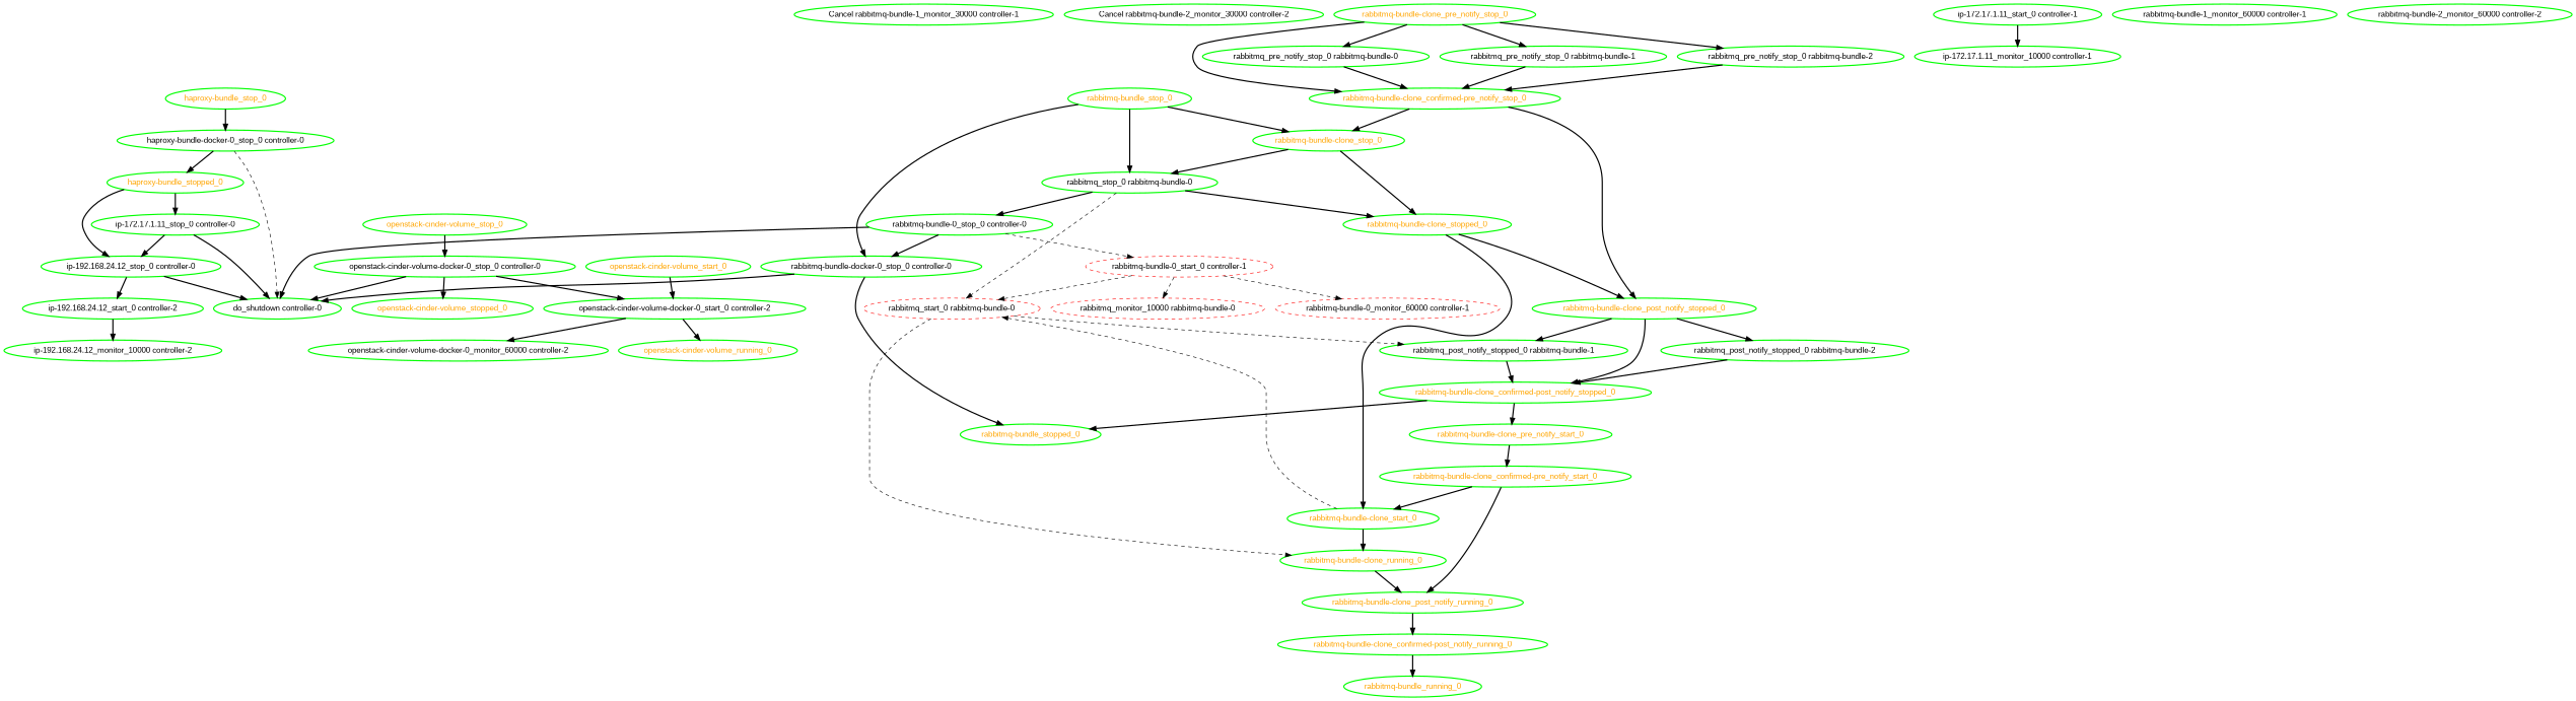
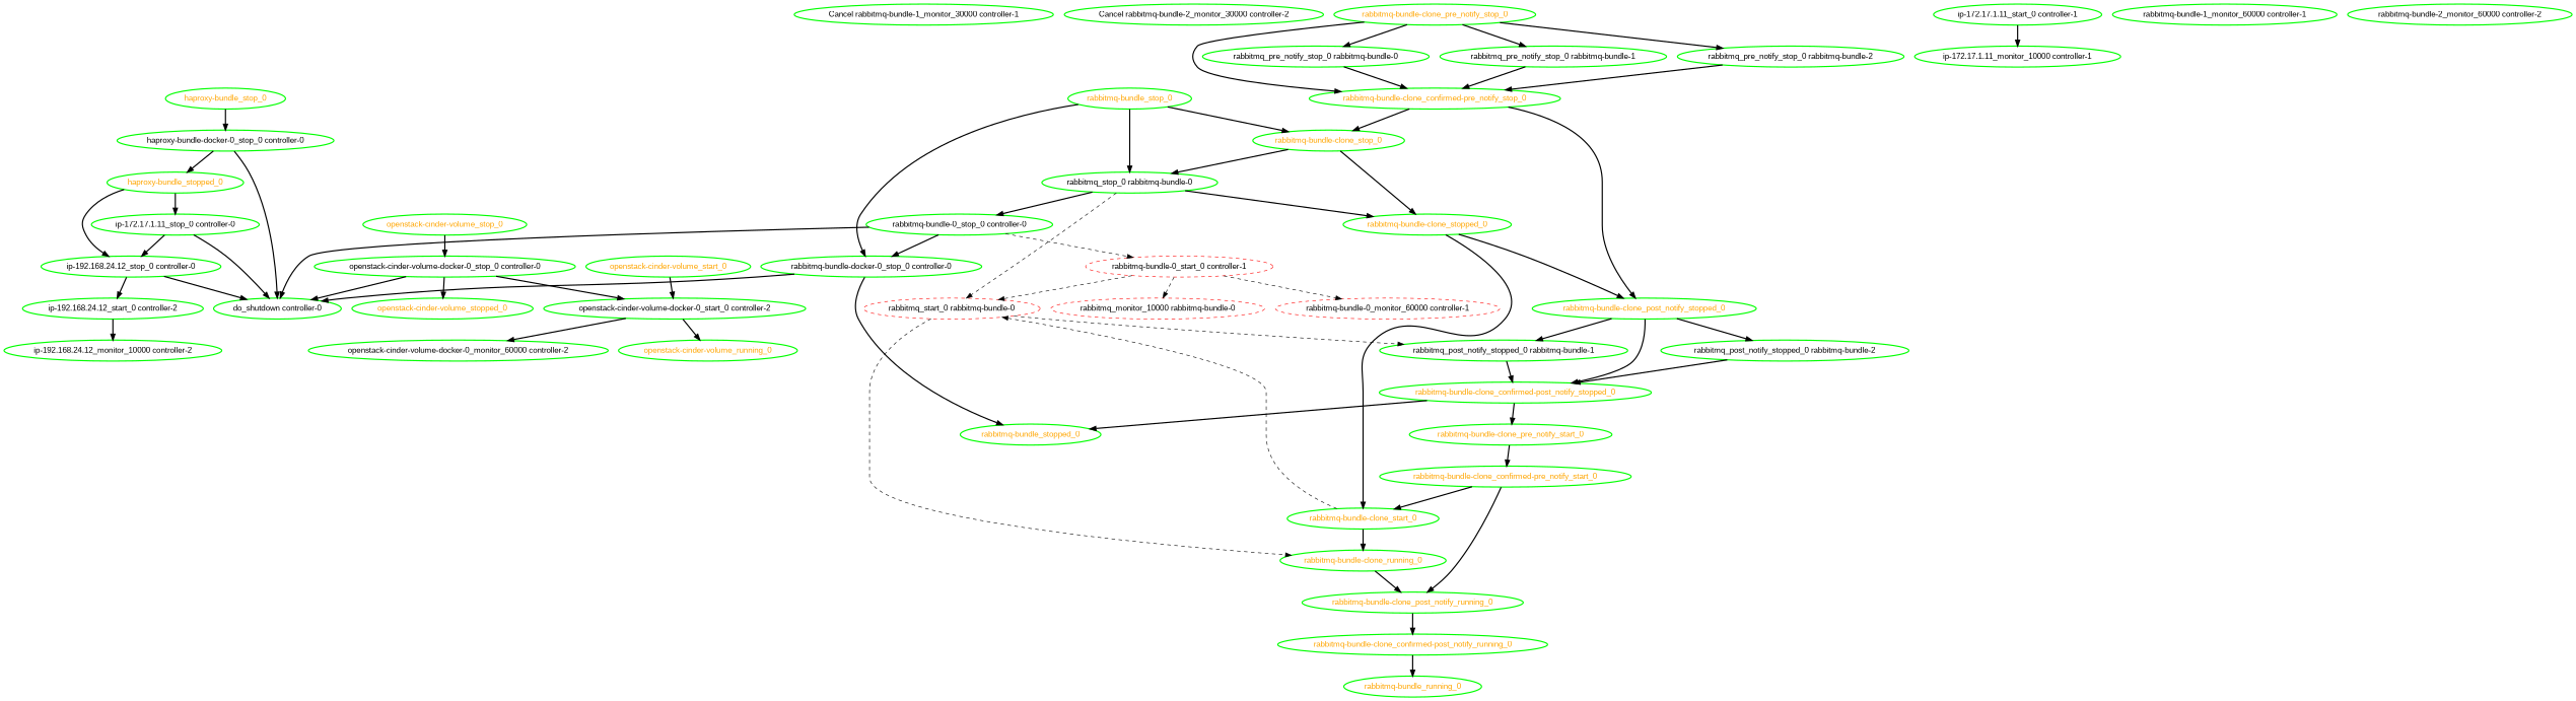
  digraph {
    fontname="Liberation Sans"
    node [color=green fontcolor=black fontname="Liberation Sans" style=bold]
    edge [fontname="Liberation Sans" style=bold]
    "Cancel rabbitmq-bundle-1_monitor_30000 controller-1"
    "Cancel rabbitmq-bundle-2_monitor_30000 controller-2"
    "haproxy-bundle-docker-0_stop_0 controller-0"
    "do_shutdown controller-0"
    "haproxy-bundle_stopped_0" [fontcolor=orange]
    "ip-172.17.1.11_stop_0 controller-0"
    "ip-192.168.24.12_stop_0 controller-0"
    "ip-192.168.24.12_start_0 controller-2"
    "haproxy-bundle_stop_0" [fontcolor=orange]
    "ip-172.17.1.11_start_0 controller-1"
    "ip-172.17.1.11_monitor_10000 controller-1"
    "ip-192.168.24.12_monitor_10000 controller-2"
    "openstack-cinder-volume-docker-0_start_0 controller-2"
    "openstack-cinder-volume-docker-0_monitor_60000 controller-2"
    "openstack-cinder-volume_running_0" [fontcolor=orange]
    "openstack-cinder-volume-docker-0_stop_0 controller-0"
    "openstack-cinder-volume_stopped_0" [fontcolor=orange]
    "openstack-cinder-volume_start_0" [fontcolor=orange]
    "openstack-cinder-volume_stop_0" [fontcolor=orange]
    "rabbitmq-bundle-0_monitor_60000 controller-1" [color=red style=dashed]
    "rabbitmq-bundle-0_start_0 controller-1" [color=red style=dashed]
    "rabbitmq_monitor_10000 rabbitmq-bundle-0" [color=red style=dashed]
    "rabbitmq_start_0 rabbitmq-bundle-0" [color=red style=dashed]
    "rabbitmq-bundle-clone_running_0" [fontcolor=orange]
    "rabbitmq_post_notify_stopped_0 rabbitmq-bundle-1"
    "rabbitmq-bundle-clone_post_notify_running_0" [fontcolor=orange]
    "rabbitmq-bundle-0_stop_0 controller-0"
    "rabbitmq-bundle-docker-0_stop_0 controller-0"
    "rabbitmq-bundle_stopped_0" [fontcolor=orange]
    "rabbitmq-bundle-1_monitor_60000 controller-1"
    "rabbitmq-bundle-2_monitor_60000 controller-2"
    "rabbitmq-bundle-clone_confirmed-post_notify_running_0" [fontcolor=orange]
    "rabbitmq-bundle_running_0" [fontcolor=orange]
    "rabbitmq-bundle-clone_confirmed-post_notify_stopped_0" [fontcolor=orange]
    "rabbitmq-bundle-clone_pre_notify_start_0" [fontcolor=orange]
    "rabbitmq-bundle-clone_confirmed-pre_notify_start_0" [fontcolor=orange]
    "rabbitmq-bundle-clone_start_0" [fontcolor=orange]
    "rabbitmq-bundle-clone_confirmed-pre_notify_stop_0" [fontcolor=orange]
    "rabbitmq-bundle-clone_post_notify_stopped_0" [fontcolor=orange]
    "rabbitmq-bundle-clone_stop_0" [fontcolor=orange]
    "rabbitmq_post_notify_stopped_0 rabbitmq-bundle-2"
    "rabbitmq-bundle-clone_stopped_0" [fontcolor=orange]
    "rabbitmq_stop_0 rabbitmq-bundle-0"
    "rabbitmq-bundle-clone_pre_notify_stop_0" [fontcolor=orange]
    "rabbitmq_pre_notify_stop_0 rabbitmq-bundle-0"
    "rabbitmq_pre_notify_stop_0 rabbitmq-bundle-1"
    "rabbitmq_pre_notify_stop_0 rabbitmq-bundle-2"
    "rabbitmq-bundle_stop_0" [fontcolor=orange]
-   "haproxy-bundle-docker-0_stop_0 controller-0" -> "do_shutdown controller-0" [style=dashed]
+   "haproxy-bundle-docker-0_stop_0 controller-0" -> "do_shutdown controller-0"
    "haproxy-bundle-docker-0_stop_0 controller-0" -> "haproxy-bundle_stopped_0"
    "haproxy-bundle_stopped_0" -> "ip-172.17.1.11_stop_0 controller-0"
    "haproxy-bundle_stopped_0" -> "ip-192.168.24.12_stop_0 controller-0"
    "ip-172.17.1.11_stop_0 controller-0" -> "do_shutdown controller-0"
    "ip-172.17.1.11_stop_0 controller-0" -> "ip-192.168.24.12_stop_0 controller-0"
    "ip-192.168.24.12_stop_0 controller-0" -> "do_shutdown controller-0"
    "ip-192.168.24.12_stop_0 controller-0" -> "ip-192.168.24.12_start_0 controller-2"
    "ip-192.168.24.12_start_0 controller-2" -> "ip-192.168.24.12_monitor_10000 controller-2"
    "haproxy-bundle_stop_0" -> "haproxy-bundle-docker-0_stop_0 controller-0"
    "ip-172.17.1.11_start_0 controller-1" -> "ip-172.17.1.11_monitor_10000 controller-1"
    "openstack-cinder-volume-docker-0_start_0 controller-2" -> "openstack-cinder-volume-docker-0_monitor_60000 controller-2"
    "openstack-cinder-volume-docker-0_start_0 controller-2" -> "openstack-cinder-volume_running_0"
    "openstack-cinder-volume-docker-0_stop_0 controller-0" -> "do_shutdown controller-0"
    "openstack-cinder-volume-docker-0_stop_0 controller-0" -> "openstack-cinder-volume-docker-0_start_0 controller-2"
    "openstack-cinder-volume-docker-0_stop_0 controller-0" -> "openstack-cinder-volume_stopped_0"
    "openstack-cinder-volume_start_0" -> "openstack-cinder-volume-docker-0_start_0 controller-2"
    "openstack-cinder-volume_stop_0" -> "openstack-cinder-volume-docker-0_stop_0 controller-0"
    "rabbitmq-bundle-0_start_0 controller-1" -> "rabbitmq-bundle-0_monitor_60000 controller-1" [style=dashed]
    "rabbitmq-bundle-0_start_0 controller-1" -> "rabbitmq_monitor_10000 rabbitmq-bundle-0" [style=dashed]
    "rabbitmq-bundle-0_start_0 controller-1" -> "rabbitmq_start_0 rabbitmq-bundle-0" [style=dashed]
    "rabbitmq_start_0 rabbitmq-bundle-0" -> "rabbitmq-bundle-clone_running_0" [style=dashed]
    "rabbitmq_start_0 rabbitmq-bundle-0" -> "rabbitmq_post_notify_stopped_0 rabbitmq-bundle-1" [style=dashed]
    "rabbitmq-bundle-clone_running_0" -> "rabbitmq-bundle-clone_post_notify_running_0"
    "rabbitmq_post_notify_stopped_0 rabbitmq-bundle-1" -> "rabbitmq-bundle-clone_confirmed-post_notify_stopped_0"
    "rabbitmq-bundle-clone_post_notify_running_0" -> "rabbitmq-bundle-clone_confirmed-post_notify_running_0"
    "rabbitmq-bundle-0_stop_0 controller-0" -> "do_shutdown controller-0"
    "rabbitmq-bundle-0_stop_0 controller-0" -> "rabbitmq-bundle-0_start_0 controller-1" [style=dashed]
    "rabbitmq-bundle-0_stop_0 controller-0" -> "rabbitmq-bundle-docker-0_stop_0 controller-0"
    "rabbitmq-bundle-docker-0_stop_0 controller-0" -> "do_shutdown controller-0"
    "rabbitmq-bundle-docker-0_stop_0 controller-0" -> "rabbitmq-bundle_stopped_0"
    "rabbitmq-bundle-clone_confirmed-post_notify_running_0" -> "rabbitmq-bundle_running_0"
    "rabbitmq-bundle-clone_confirmed-post_notify_stopped_0" -> "rabbitmq-bundle_stopped_0"
    "rabbitmq-bundle-clone_confirmed-post_notify_stopped_0" -> "rabbitmq-bundle-clone_pre_notify_start_0"
    "rabbitmq-bundle-clone_pre_notify_start_0" -> "rabbitmq-bundle-clone_confirmed-pre_notify_start_0"
    "rabbitmq-bundle-clone_confirmed-pre_notify_start_0" -> "rabbitmq-bundle-clone_post_notify_running_0"
    "rabbitmq-bundle-clone_confirmed-pre_notify_start_0" -> "rabbitmq-bundle-clone_start_0"
    "rabbitmq-bundle-clone_start_0" -> "rabbitmq_start_0 rabbitmq-bundle-0" [style=dashed]
    "rabbitmq-bundle-clone_start_0" -> "rabbitmq-bundle-clone_running_0"
    "rabbitmq-bundle-clone_confirmed-pre_notify_stop_0" -> "rabbitmq-bundle-clone_post_notify_stopped_0"
    "rabbitmq-bundle-clone_confirmed-pre_notify_stop_0" -> "rabbitmq-bundle-clone_stop_0"
    "rabbitmq-bundle-clone_post_notify_stopped_0" -> "rabbitmq_post_notify_stopped_0 rabbitmq-bundle-1"
    "rabbitmq-bundle-clone_post_notify_stopped_0" -> "rabbitmq-bundle-clone_confirmed-post_notify_stopped_0"
    "rabbitmq-bundle-clone_post_notify_stopped_0" -> "rabbitmq_post_notify_stopped_0 rabbitmq-bundle-2"
    "rabbitmq-bundle-clone_stop_0" -> "rabbitmq-bundle-clone_stopped_0"
    "rabbitmq-bundle-clone_stop_0" -> "rabbitmq_stop_0 rabbitmq-bundle-0"
    "rabbitmq_post_notify_stopped_0 rabbitmq-bundle-2" -> "rabbitmq-bundle-clone_confirmed-post_notify_stopped_0"
    "rabbitmq-bundle-clone_stopped_0" -> "rabbitmq-bundle-clone_start_0"
    "rabbitmq-bundle-clone_stopped_0" -> "rabbitmq-bundle-clone_post_notify_stopped_0"
    "rabbitmq_stop_0 rabbitmq-bundle-0" -> "rabbitmq_start_0 rabbitmq-bundle-0" [style=dashed]
    "rabbitmq_stop_0 rabbitmq-bundle-0" -> "rabbitmq-bundle-0_stop_0 controller-0"
    "rabbitmq_stop_0 rabbitmq-bundle-0" -> "rabbitmq-bundle-clone_stopped_0"
    "rabbitmq-bundle-clone_pre_notify_stop_0" -> "rabbitmq-bundle-clone_confirmed-pre_notify_stop_0"
    "rabbitmq-bundle-clone_pre_notify_stop_0" -> "rabbitmq_pre_notify_stop_0 rabbitmq-bundle-0"
    "rabbitmq-bundle-clone_pre_notify_stop_0" -> "rabbitmq_pre_notify_stop_0 rabbitmq-bundle-1"
    "rabbitmq-bundle-clone_pre_notify_stop_0" -> "rabbitmq_pre_notify_stop_0 rabbitmq-bundle-2"
    "rabbitmq_pre_notify_stop_0 rabbitmq-bundle-0" -> "rabbitmq-bundle-clone_confirmed-pre_notify_stop_0"
    "rabbitmq_pre_notify_stop_0 rabbitmq-bundle-1" -> "rabbitmq-bundle-clone_confirmed-pre_notify_stop_0"
    "rabbitmq_pre_notify_stop_0 rabbitmq-bundle-2" -> "rabbitmq-bundle-clone_confirmed-pre_notify_stop_0"
    "rabbitmq-bundle_stop_0" -> "rabbitmq-bundle-docker-0_stop_0 controller-0"
    "rabbitmq-bundle_stop_0" -> "rabbitmq-bundle-clone_stop_0"
    "rabbitmq-bundle_stop_0" -> "rabbitmq_stop_0 rabbitmq-bundle-0"
  }
